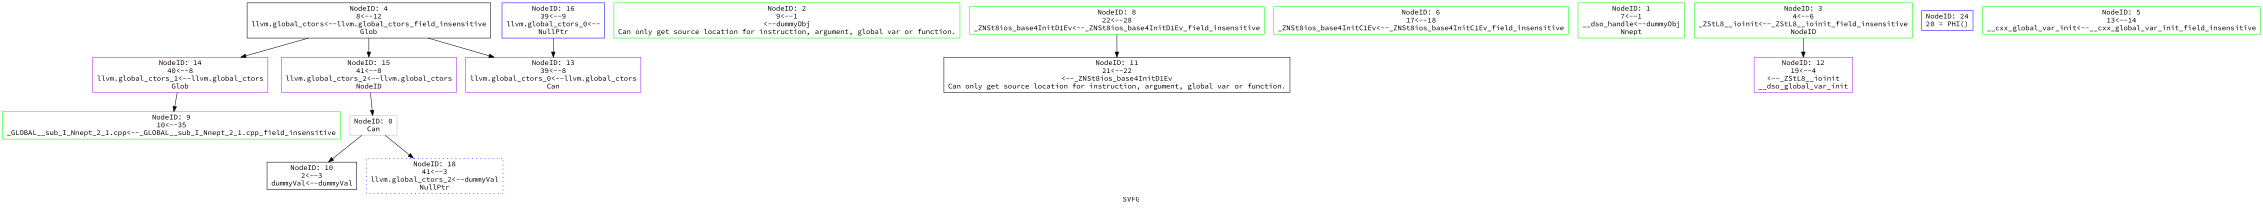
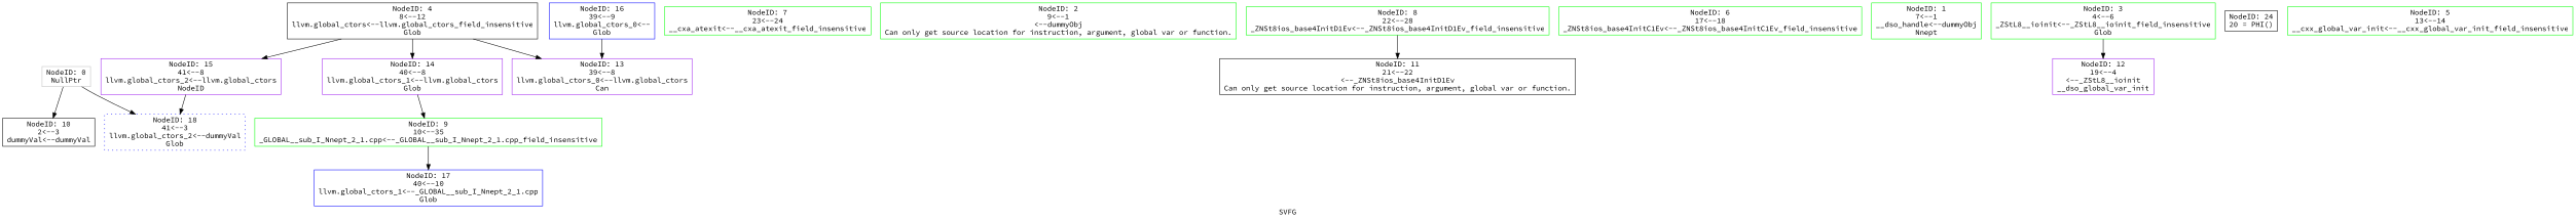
  digraph {
    fontname="Source Code Pro"
    label=SVFG
    node [color=green fontname="Source Code Pro" shape=record]
    edge [fontname="Source Code Pro" style=solid]
-   n1 [color=grey label="{NodeID: 0\nCan}"]
+   n1 [color=grey label="{NodeID: 0\nNullPtr}"]
    n2 [color=black label="{NodeID: 10\n2\<--3\ndummyVal\<--dummyVal\n}"]
-   n3 [color=blue label="{NodeID: 18\n41\<--3\nllvm.global_ctors_2\<--dummyVal\nNullPtr }" style=dotted]
+   n3 [color=blue label="{NodeID: 18\n41\<--3\nllvm.global_ctors_2\<--dummyVal\nGlob }" style=dotted]
+   n4 [label="{NodeID: 7\n23\<--24\n__cxa_atexit\<--__cxa_atexit_field_insensitive\n}"]
    n5 [color=purple label="{NodeID: 14\n40\<--8\nllvm.global_ctors_1\<--llvm.global_ctors\nGlob }"]
    n6 [label="{NodeID: 9\n10\<--35\n_GLOBAL__sub_I_Nnept_2_1.cpp\<--_GLOBAL__sub_I_Nnept_2_1.cpp_field_insensitive\n}"]
+   n7 [color=blue label="{NodeID: 17\n40\<--10\nllvm.global_ctors_1\<--_GLOBAL__sub_I_Nnept_2_1.cpp\nGlob }"]
    n8 [label="{NodeID: 2\n9\<--1\n\<--dummyObj\nCan only get source location for instruction, argument, global var or function.}"]
-   n9 [color=blue label="{NodeID: 16\n39\<--9\nllvm.global_ctors_0\<--\nNullPtr }"]
+   n9 [color=blue label="{NodeID: 16\n39\<--9\nllvm.global_ctors_0\<--\nGlob }"]
    n10 [color=purple label="{NodeID: 13\n39\<--8\nllvm.global_ctors_0\<--llvm.global_ctors\nCan }"]
    n11 [color=black label="{NodeID: 4\n8\<--12\nllvm.global_ctors\<--llvm.global_ctors_field_insensitive\nGlob }"]
    n12 [color=purple label="{NodeID: 15\n41\<--8\nllvm.global_ctors_2\<--llvm.global_ctors\nNodeID }"]
    n13 [color=black label="{NodeID: 11\n21\<--22\n\<--_ZNSt8ios_base4InitD1Ev\nCan only get source location for instruction, argument, global var or function.}"]
    n14 [label="{NodeID: 6\n17\<--18\n_ZNSt8ios_base4InitC1Ev\<--_ZNSt8ios_base4InitC1Ev_field_insensitive\n}"]
    n15 [label="{NodeID: 1\n7\<--1\n__dso_handle\<--dummyObj\nNnept }"]
    n16 [label="{NodeID: 8\n22\<--28\n_ZNSt8ios_base4InitD1Ev\<--_ZNSt8ios_base4InitD1Ev_field_insensitive\n}"]
-   n17 [label="{NodeID: 3\n4\<--6\n_ZStL8__ioinit\<--_ZStL8__ioinit_field_insensitive\nNodeID }"]
+   n17 [label="{NodeID: 3\n4\<--6\n_ZStL8__ioinit\<--_ZStL8__ioinit_field_insensitive\nGlob }"]
    n18 [color=purple label="{NodeID: 12\n19\<--4\n\<--_ZStL8__ioinit\n__dso_global_var_init\n}"]
-   n19 [color=blue label="{NodeID: 24\n20 = PHI()\n}"]
+   n19 [color=black label="{NodeID: 24\n20 = PHI()\n}"]
    n20 [label="{NodeID: 5\n13\<--14\n__cxx_global_var_init\<--__cxx_global_var_init_field_insensitive\n}"]
    n1 -> n2
    n1 -> n3
    n5 -> n6
+   n6 -> n7
    n9 -> n10
    n11 -> n5
    n11 -> n10
    n11 -> n12
-   n12 -> n1
+   n12 -> n3
    n16 -> n13
    n17 -> n18
  }
